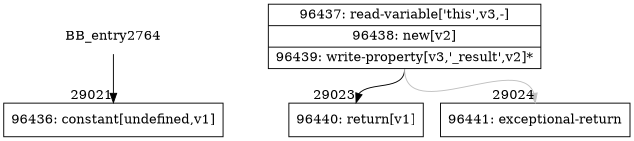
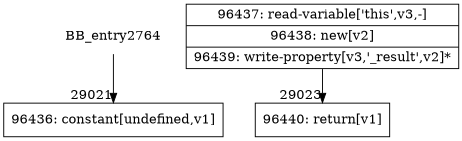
  digraph {
    rankdir=TD
    node [shape=record]
    edge [headport=n tailport=s]
    n1 [label=BB_entry2764 shape=none]
    n2 [label="{96436: constant[undefined,v1]}"]
    n3 [label="{96437: read-variable['this',v3,-]|96438: new[v2]|96439: write-property[v3,'_result',v2]*}"]
    n4 [label="{96440: return[v1]}"]
-   n5 [label="{96441: exceptional-return}"]
    n1 -> n2 [headlabel="    29021"]
    n3 -> n4 [headlabel="      29023"]
-   n3 -> n5 [color=gray headlabel="      29024"]
  }
